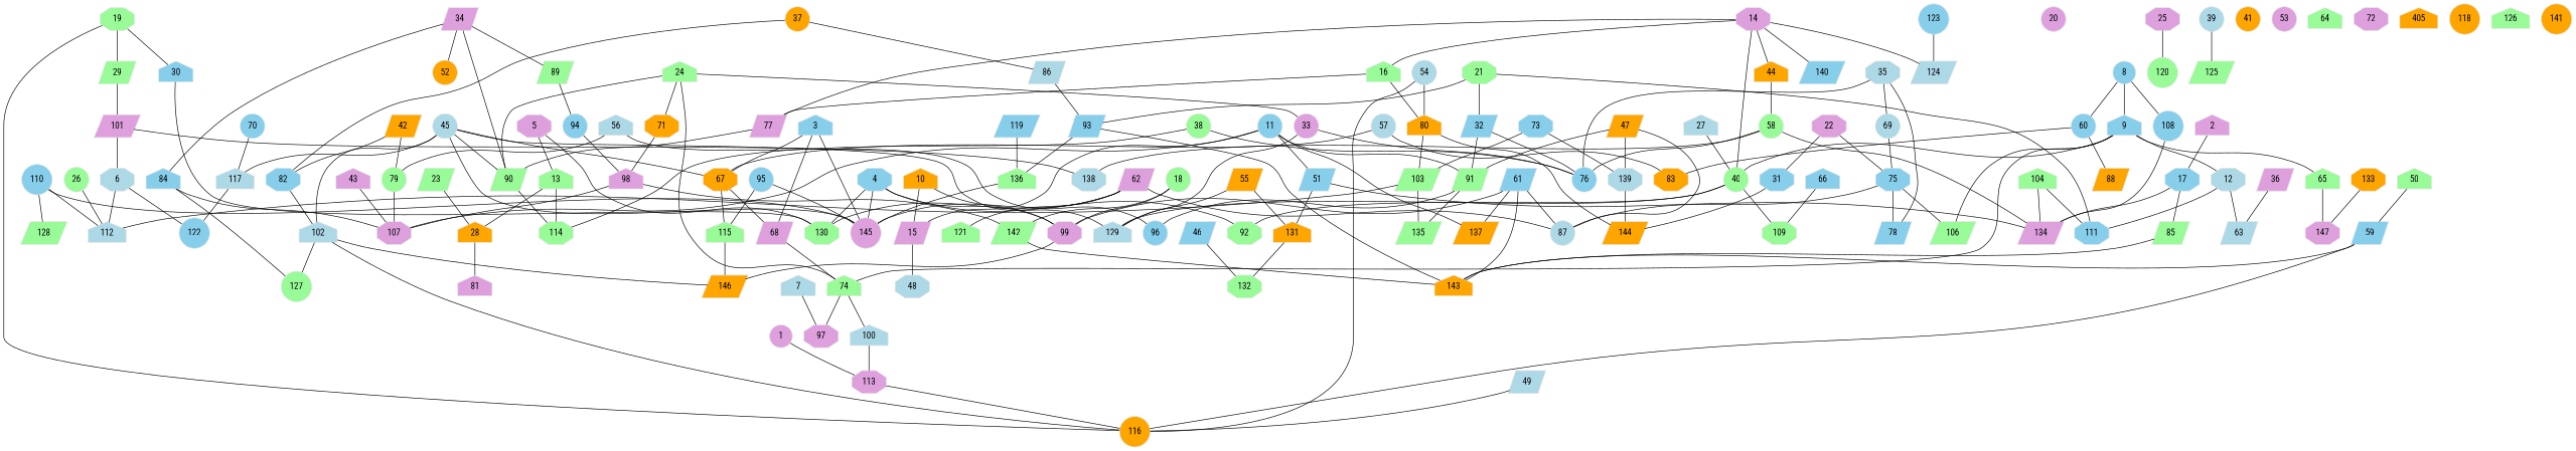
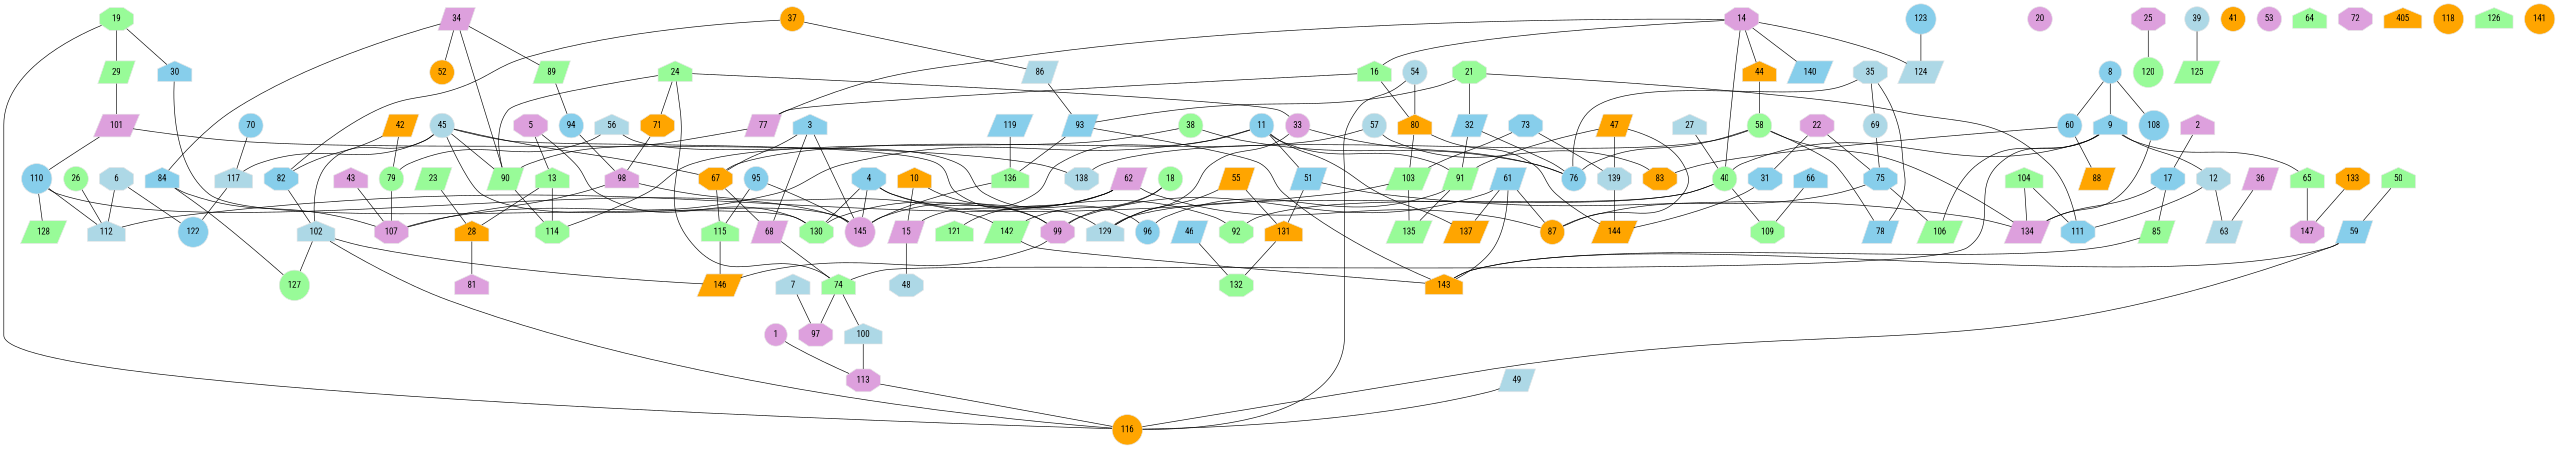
  graph {
    fontname="Roboto Condensed"
    node [color=gray90 fillcolor=palegreen fontname="Roboto Condensed" shape=parallelogram style=filled]
    edge [fontname="Roboto Condensed"]
    1 [fillcolor=plum shape=circle]
    113 [fillcolor=plum shape=octagon]
    116 [fillcolor=orange shape=circle]
    2 [fillcolor=plum shape=house]
    17 [fillcolor=skyblue shape=octagon]
    85
    134 [fillcolor=plum]
    3 [fillcolor=skyblue shape=house]
    67 [fillcolor=orange shape=octagon]
    68 [fillcolor=plum]
    145 [fillcolor=plum shape=circle]
    115 [shape=house]
    74 [shape=house]
    4 [fillcolor=skyblue shape=octagon]
    92 [shape=octagon]
    99 [fillcolor=plum shape=octagon]
    130 [shape=octagon]
    146 [fillcolor=orange]
    5 [fillcolor=plum shape=octagon]
    13 [shape=house]
    28 [fillcolor=orange shape=house]
    114 [shape=octagon]
    6 [fillcolor=lightblue shape=octagon]
    112 [fillcolor=lightblue shape=house]
    122 [fillcolor=skyblue shape=circle]
    7 [fillcolor=lightblue shape=house]
    97 [fillcolor=plum shape=octagon]
    8 [fillcolor=skyblue shape=circle]
    9 [fillcolor=skyblue shape=house]
    60 [fillcolor=skyblue shape=circle]
    108 [fillcolor=skyblue shape=circle]
    12 [fillcolor=lightblue shape=octagon]
    40 [shape=circle]
    65 [shape=house]
    106
    83 [fillcolor=orange shape=octagon]
    88 [fillcolor=orange]
    63 [fillcolor=lightblue]
    111 [fillcolor=skyblue shape=octagon]
    129 [fillcolor=lightblue shape=house]
    109 [shape=octagon]
    147 [fillcolor=plum shape=octagon]
    100 [fillcolor=lightblue shape=house]
    10 [fillcolor=orange shape=house]
    15 [fillcolor=plum]
    48 [fillcolor=lightblue shape=octagon]
    11 [fillcolor=skyblue shape=circle]
    51 [fillcolor=skyblue]
    91
    107 [fillcolor=plum shape=octagon]
    137 [fillcolor=orange]
    131 [fillcolor=orange shape=house]
    96 [fillcolor=skyblue shape=circle]
    135
    81 [fillcolor=plum shape=house]
    14 [fillcolor=plum shape=octagon]
    16 [shape=house]
    44 [fillcolor=orange shape=house]
    77 [fillcolor=plum]
    124 [fillcolor=lightblue]
    140 [fillcolor=skyblue]
    80 [fillcolor=orange shape=house]
    58 [shape=circle]
    90
    144 [fillcolor=orange]
    103
    143 [fillcolor=orange shape=house]
    18 [shape=circle]
    142
    19 [shape=octagon]
    29
    30 [fillcolor=skyblue shape=house]
    101 [fillcolor=plum]
    20 [fillcolor=plum shape=circle]
    21 [shape=octagon]
    32 [fillcolor=skyblue]
    93 [fillcolor=skyblue]
    76 [fillcolor=skyblue shape=circle]
    136 [shape=house]
    22 [fillcolor=plum shape=octagon]
    31 [fillcolor=skyblue shape=octagon]
    75 [fillcolor=skyblue shape=octagon]
-   87 [fillcolor=lightblue shape=circle]
+   87 [fillcolor=orange shape=circle]
    23
    24 [shape=house]
    33 [fillcolor=plum shape=circle]
    71 [fillcolor=orange shape=octagon]
    98 [fillcolor=plum shape=house]
    25 [fillcolor=plum shape=octagon]
    120 [shape=circle]
    26 [shape=circle]
    27 [fillcolor=lightblue shape=house]
    138 [fillcolor=lightblue shape=octagon]
    110 [fillcolor=skyblue shape=circle]
    34 [fillcolor=plum]
    52 [fillcolor=orange shape=circle]
    84 [fillcolor=skyblue shape=house]
    89
    127 [shape=circle]
    94 [fillcolor=skyblue shape=circle]
    35 [fillcolor=lightblue shape=octagon]
    69 [fillcolor=lightblue shape=circle]
    78 [fillcolor=skyblue]
    36 [fillcolor=plum]
    37 [fillcolor=orange shape=circle]
    82 [fillcolor=skyblue shape=octagon]
    86 [fillcolor=lightblue]
    102 [fillcolor=lightblue shape=house]
    38 [shape=circle]
    39 [fillcolor=lightblue shape=circle]
    125
    132 [shape=octagon]
    41 [fillcolor=orange shape=circle]
    42 [fillcolor=orange]
    79 [shape=circle]
    43 [fillcolor=plum shape=house]
    45 [fillcolor=lightblue shape=circle]
    117 [fillcolor=lightblue shape=house]
    46 [fillcolor=skyblue]
    47 [fillcolor=orange]
    139 [fillcolor=lightblue shape=octagon]
    49 [fillcolor=lightblue]
    50 [shape=house]
    59 [fillcolor=skyblue]
    53 [fillcolor=plum shape=circle]
    54 [fillcolor=lightblue shape=circle]
    55 [fillcolor=orange]
    56 [fillcolor=lightblue shape=house]
    57 [fillcolor=lightblue shape=circle]
    61 [fillcolor=skyblue]
    62 [fillcolor=plum]
    121 [shape=house]
    64 [shape=house]
    66 [fillcolor=skyblue shape=house]
    70 [fillcolor=skyblue shape=circle]
    72 [fillcolor=plum shape=octagon]
    73 [fillcolor=skyblue shape=octagon]
    95 [fillcolor=skyblue shape=circle]
    128
    104 [shape=house]
    n141 [fillcolor=orange label=405 shape=house]
    118 [fillcolor=orange shape=circle]
    119 [fillcolor=skyblue]
    123 [fillcolor=skyblue shape=circle]
    126 [shape=house]
    133 [fillcolor=orange shape=octagon]
    141 [fillcolor=orange shape=circle]
    1 -- 113
    113 -- 116
    2 -- 17
    17 -- 85
    17 -- 134
    85 -- 143
    3 -- 67
    3 -- 68
    3 -- 145
    67 -- 68
    67 -- 115
    68 -- 74
    115 -- 146
    74 -- 97
    74 -- 100
    4 -- 145
    4 -- 92
    4 -- 99
    4 -- 130
    99 -- 146
    5 -- 130
    5 -- 13
    13 -- 28
    13 -- 114
    28 -- 81
    6 -- 112
    6 -- 122
    7 -- 97
    8 -- 9
    8 -- 60
    8 -- 108
    9 -- 74
    9 -- 12
    9 -- 40
    9 -- 65
    9 -- 106
    60 -- 83
    60 -- 88
    108 -- 134
    12 -- 63
    12 -- 111
    40 -- 92
    40 -- 129
    40 -- 109
    65 -- 147
    100 -- 113
    10 -- 99
    10 -- 15
    15 -- 48
    11 -- 15
    11 -- 51
    11 -- 91
    11 -- 107
    11 -- 137
    51 -- 134
    51 -- 131
    91 -- 96
    91 -- 135
    131 -- 132
    14 -- 40
    14 -- 16
    14 -- 44
    14 -- 77
    14 -- 124
    14 -- 140
    16 -- 77
    16 -- 80
    44 -- 58
    77 -- 90
    80 -- 144
    80 -- 103
    58 -- 134
    58 -- 76
    58 -- 138
-   75 -- 78
+   58 -- 78
    90 -- 114
    103 -- 112
    103 -- 135
    18 -- 99
    18 -- 142
    142 -- 143
    19 -- 116
    19 -- 29
    19 -- 30
    29 -- 101
    30 -- 130
    101 -- 138
-   101 -- 6
+   101 -- 110
    21 -- 111
    21 -- 32
    21 -- 93
    32 -- 91
    32 -- 76
    93 -- 143
    93 -- 136
    136 -- 145
    22 -- 31
    22 -- 75
    31 -- 144
    75 -- 106
    75 -- 87
    23 -- 28
    24 -- 74
    24 -- 90
    24 -- 33
    24 -- 71
    33 -- 129
    33 -- 76
    71 -- 98
    98 -- 107
    98 -- 142
    25 -- 120
    26 -- 112
    27 -- 40
    110 -- 145
    110 -- 112
    110 -- 128
    34 -- 90
    34 -- 52
    34 -- 84
    34 -- 89
    84 -- 107
    84 -- 127
    89 -- 94
    94 -- 98
    35 -- 76
    35 -- 69
    35 -- 78
    69 -- 75
    36 -- 63
    37 -- 82
    37 -- 86
    82 -- 102
    86 -- 93
    102 -- 116
    102 -- 146
    102 -- 127
    38 -- 114
    38 -- 76
    39 -- 125
    42 -- 82
    42 -- 79
    79 -- 107
    43 -- 107
    45 -- 67
    45 -- 145
    45 -- 129
    45 -- 90
    45 -- 102
    45 -- 117
    117 -- 122
    46 -- 132
    47 -- 91
    47 -- 87
    47 -- 139
    139 -- 144
    49 -- 116
    50 -- 59
    59 -- 116
    59 -- 143
    54 -- 116
    54 -- 80
    55 -- 129
    55 -- 131
    56 -- 96
    56 -- 79
    57 -- 67
    57 -- 83
    61 -- 99
    61 -- 137
    61 -- 143
    61 -- 87
    62 -- 145
    62 -- 130
    62 -- 87
    62 -- 121
    66 -- 109
    70 -- 117
    73 -- 103
    73 -- 139
    95 -- 145
    95 -- 115
    104 -- 134
    104 -- 111
    119 -- 136
    123 -- 124
    133 -- 147
  }
